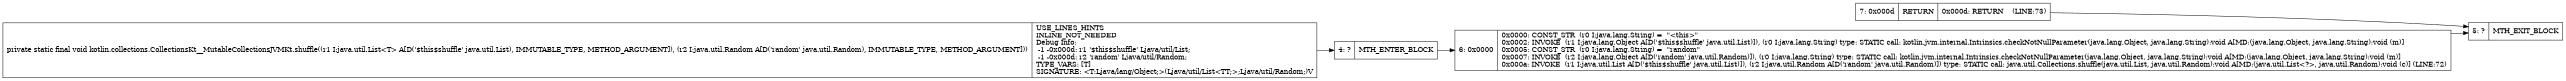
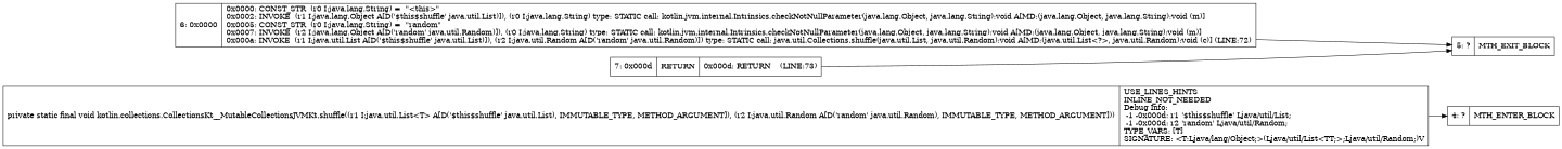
  digraph {
    rankdir=LR
    node [shape=record]
    n1 [label="{4\:\ ?|MTH_ENTER_BLOCK\l}"]
    n2 [label="{6\:\ 0x0000|0x0000: CONST_STR  (r0 I:java.lang.String) =  \"\<this\>\" \l0x0002: INVOKE  (r1 I:java.lang.Object A[D('$this$shuffle' java.util.List)]), (r0 I:java.lang.String) type: STATIC call: kotlin.jvm.internal.Intrinsics.checkNotNullParameter(java.lang.Object, java.lang.String):void A[MD:(java.lang.Object, java.lang.String):void (m)]\l0x0005: CONST_STR  (r0 I:java.lang.String) =  \"random\" \l0x0007: INVOKE  (r2 I:java.lang.Object A[D('random' java.util.Random)]), (r0 I:java.lang.String) type: STATIC call: kotlin.jvm.internal.Intrinsics.checkNotNullParameter(java.lang.Object, java.lang.String):void A[MD:(java.lang.Object, java.lang.String):void (m)]\l0x000a: INVOKE  (r1 I:java.util.List A[D('$this$shuffle' java.util.List)]), (r2 I:java.util.Random A[D('random' java.util.Random)]) type: STATIC call: java.util.Collections.shuffle(java.util.List, java.util.Random):void A[MD:(java.util.List\<?\>, java.util.Random):void (c)] (LINE:72)\l}"]
    n3 [label="{5\:\ ?|MTH_EXIT_BLOCK\l}"]
    n4 [label="{7\:\ 0x000d|RETURN\l|0x000d: RETURN    (LINE:73)\l}"]
    n5 [label="{private static final void kotlin.collections.CollectionsKt__MutableCollectionsJVMKt.shuffle((r1 I:java.util.List\<T\> A[D('$this$shuffle' java.util.List), IMMUTABLE_TYPE, METHOD_ARGUMENT]), (r2 I:java.util.Random A[D('random' java.util.Random), IMMUTABLE_TYPE, METHOD_ARGUMENT]))  | USE_LINES_HINTS\lINLINE_NOT_NEEDED\lDebug Info:\l  \-1 \-0x000d: r1 '$this$shuffle' Ljava\/util\/List;\l  \-1 \-0x000d: r2 'random' Ljava\/util\/Random;\lTYPE_VARS: [T]\lSIGNATURE: \<T:Ljava\/lang\/Object;\>(Ljava\/util\/List\<TT;\>;Ljava\/util\/Random;)V\l}"]
-   n1 -> n2
    n2 -> n3
    n4 -> n3
    n5 -> n1
  }
